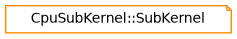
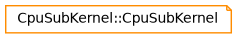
  digraph {
    rankdir=LR
-   n1 [color=darkorange fillcolor=white fontname=Helvetica fontsize=10 height=0.2 label="CpuSubKernel::SubKernel" shape=note style=filled width=0.4]
+   n1 [color=darkorange fillcolor=white fontname=Helvetica fontsize=10 height=0.2 label="CpuSubKernel::CpuSubKernel" shape=note style=filled width=0.4]
  }
